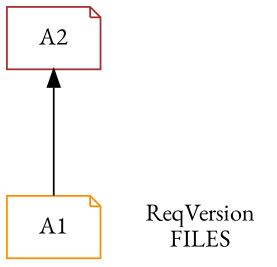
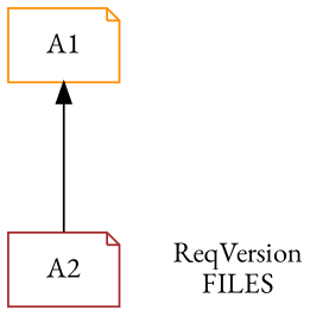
  digraph {
    mclimit=10.0
    nslimit=10.0
    rankdir=BT
    ranksep=1
    fontname="EB Garamond"
    node [color=darkorange shape=note fontname="EB Garamond"]
    A2 [color=brown]
    A1
    n3 [label="ReqVersion\nFILES" shape=plaintext]
-   A1 -> A2 [fontname="EB Garamond"]
+   A2 -> A1 [fontname="EB Garamond"]
  }
